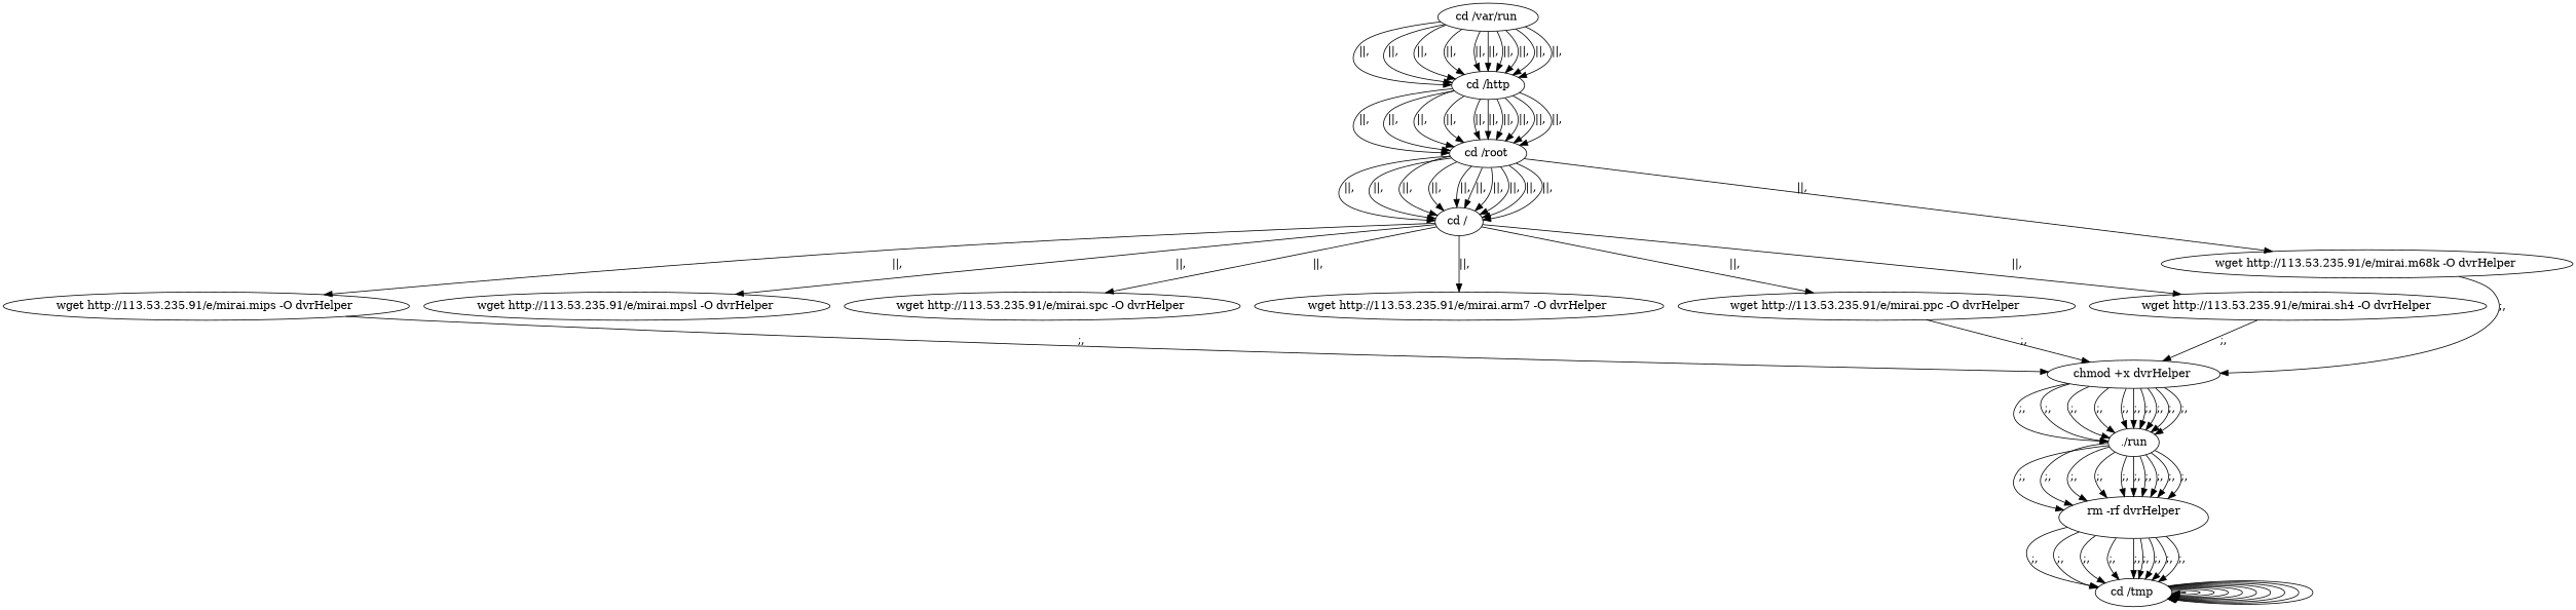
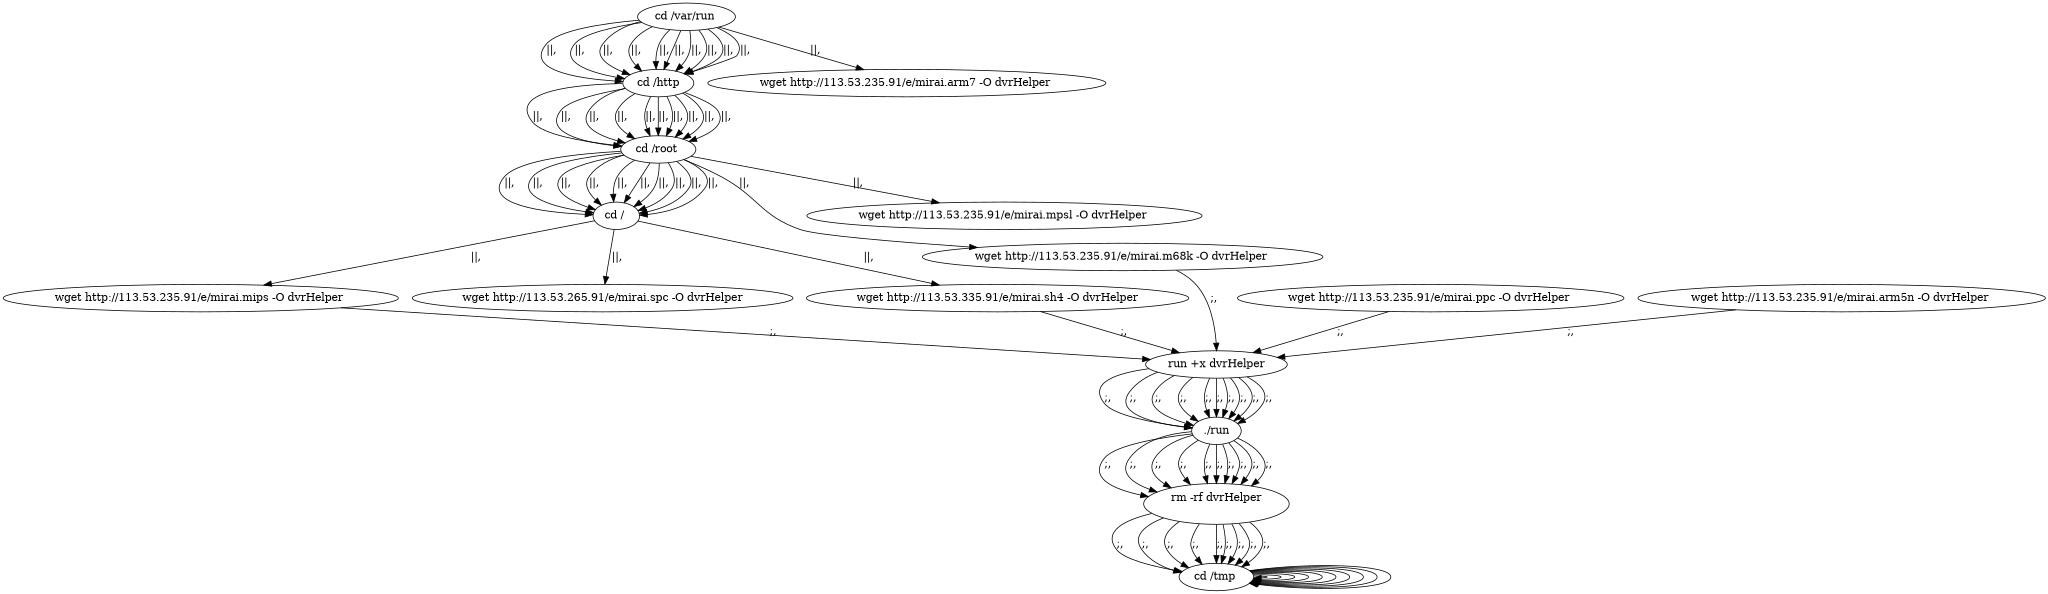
  digraph {
    n1 [label="cd /tmp "]
    n2 [label="cd /var/run "]
    n3 [label="cd /http"]
    n4 [label="cd /root "]
    n5 [label="cd / "]
    n6 [label="wget http://113.53.235.91/e/mirai.m68k -O dvrHelper "]
    n7 [label="wget http://113.53.235.91/e/mirai.mips -O dvrHelper "]
    n8 [label="wget http://113.53.235.91/e/mirai.mpsl -O dvrHelper "]
-   n9 [label="wget http://113.53.235.91/e/mirai.spc -O dvrHelper "]
+   n9 [label="wget http://113.53.265.91/e/mirai.spc -O dvrHelper"]
    n10 [label="wget http://113.53.235.91/e/mirai.arm7 -O dvrHelper "]
    n11 [label="wget http://113.53.235.91/e/mirai.ppc -O dvrHelper "]
-   n12 [label="wget http://113.53.235.91/e/mirai.sh4 -O dvrHelper "]
-   n13 [label="chmod +x dvrHelper "]
+   n12 [label="wget http://113.53.335.91/e/mirai.sh4 -O dvrHelper"]
+   n13 [label="run +x dvrHelper"]
+   n14 [label="wget http://113.53.235.91/e/mirai.arm5n -O dvrHelper "]
    n15 [label="./run"]
    n16 [label="rm -rf dvrHelper\r "]
    n1 -> n1
    n1 -> n1
    n1 -> n1
    n1 -> n1
    n1 -> n1
    n1 -> n1
    n1 -> n1
    n1 -> n1
    n1 -> n1
    n1 -> n1
    n2 -> n3 [label="||,"]
    n2 -> n3 [label="||,"]
    n2 -> n3 [label="||,"]
    n2 -> n3 [label="||,"]
    n2 -> n3 [label="||,"]
    n2 -> n3 [label="||,"]
    n2 -> n3 [label="||,"]
    n2 -> n3 [label="||,"]
    n2 -> n3 [label="||,"]
    n2 -> n3 [label="||,"]
    n3 -> n4 [label="||,"]
    n3 -> n4 [label="||,"]
    n3 -> n4 [label="||,"]
    n3 -> n4 [label="||,"]
    n3 -> n4 [label="||,"]
    n3 -> n4 [label="||,"]
    n3 -> n4 [label="||,"]
    n3 -> n4 [label="||,"]
    n3 -> n4 [label="||,"]
    n3 -> n4 [label="||,"]
    n4 -> n5 [label="||,"]
    n4 -> n5 [label="||,"]
    n4 -> n5 [label="||,"]
    n4 -> n5 [label="||,"]
    n4 -> n5 [label="||,"]
    n4 -> n5 [label="||,"]
    n4 -> n5 [label="||,"]
    n4 -> n5 [label="||,"]
    n4 -> n5 [label="||,"]
    n4 -> n5 [label="||,"]
    n4 -> n6 [label="||,"]
    n5 -> n7 [label="||,"]
-   n5 -> n8 [label="||,"]
+   n4 -> n8 [label="||,"]
    n5 -> n9 [label="||,"]
-   n5 -> n10 [label="||,"]
-   n5 -> n11 [label="||,"]
+   n2 -> n10 [label="||,"]
    n5 -> n12 [label="||,"]
    n6 -> n13 [label=";,"]
    n7 -> n13 [label=";,"]
    n11 -> n13 [label=";,"]
    n12 -> n13 [label=";,"]
    n13 -> n15 [label=";,"]
    n13 -> n15 [label=";,"]
    n13 -> n15 [label=";,"]
    n13 -> n15 [label=";,"]
    n13 -> n15 [label=";,"]
    n13 -> n15 [label=";,"]
    n13 -> n15 [label=";,"]
    n13 -> n15 [label=";,"]
    n13 -> n15 [label=";,"]
    n13 -> n15 [label=";,"]
+   n14 -> n13 [label=";,"]
    n15 -> n16 [label=";,"]
    n15 -> n16 [label=";,"]
    n15 -> n16 [label=";,"]
    n15 -> n16 [label=";,"]
    n15 -> n16 [label=";,"]
    n15 -> n16 [label=";,"]
    n15 -> n16 [label=";,"]
    n15 -> n16 [label=";,"]
    n15 -> n16 [label=";,"]
    n15 -> n16 [label=";,"]
    n16 -> n1 [label=";,"]
    n16 -> n1 [label=";,"]
    n16 -> n1 [label=";,"]
    n16 -> n1 [label=";,"]
    n16 -> n1 [label=";,"]
    n16 -> n1 [label=";,"]
    n16 -> n1 [label=";,"]
    n16 -> n1 [label=";,"]
    n16 -> n1 [label=";,"]
  }
